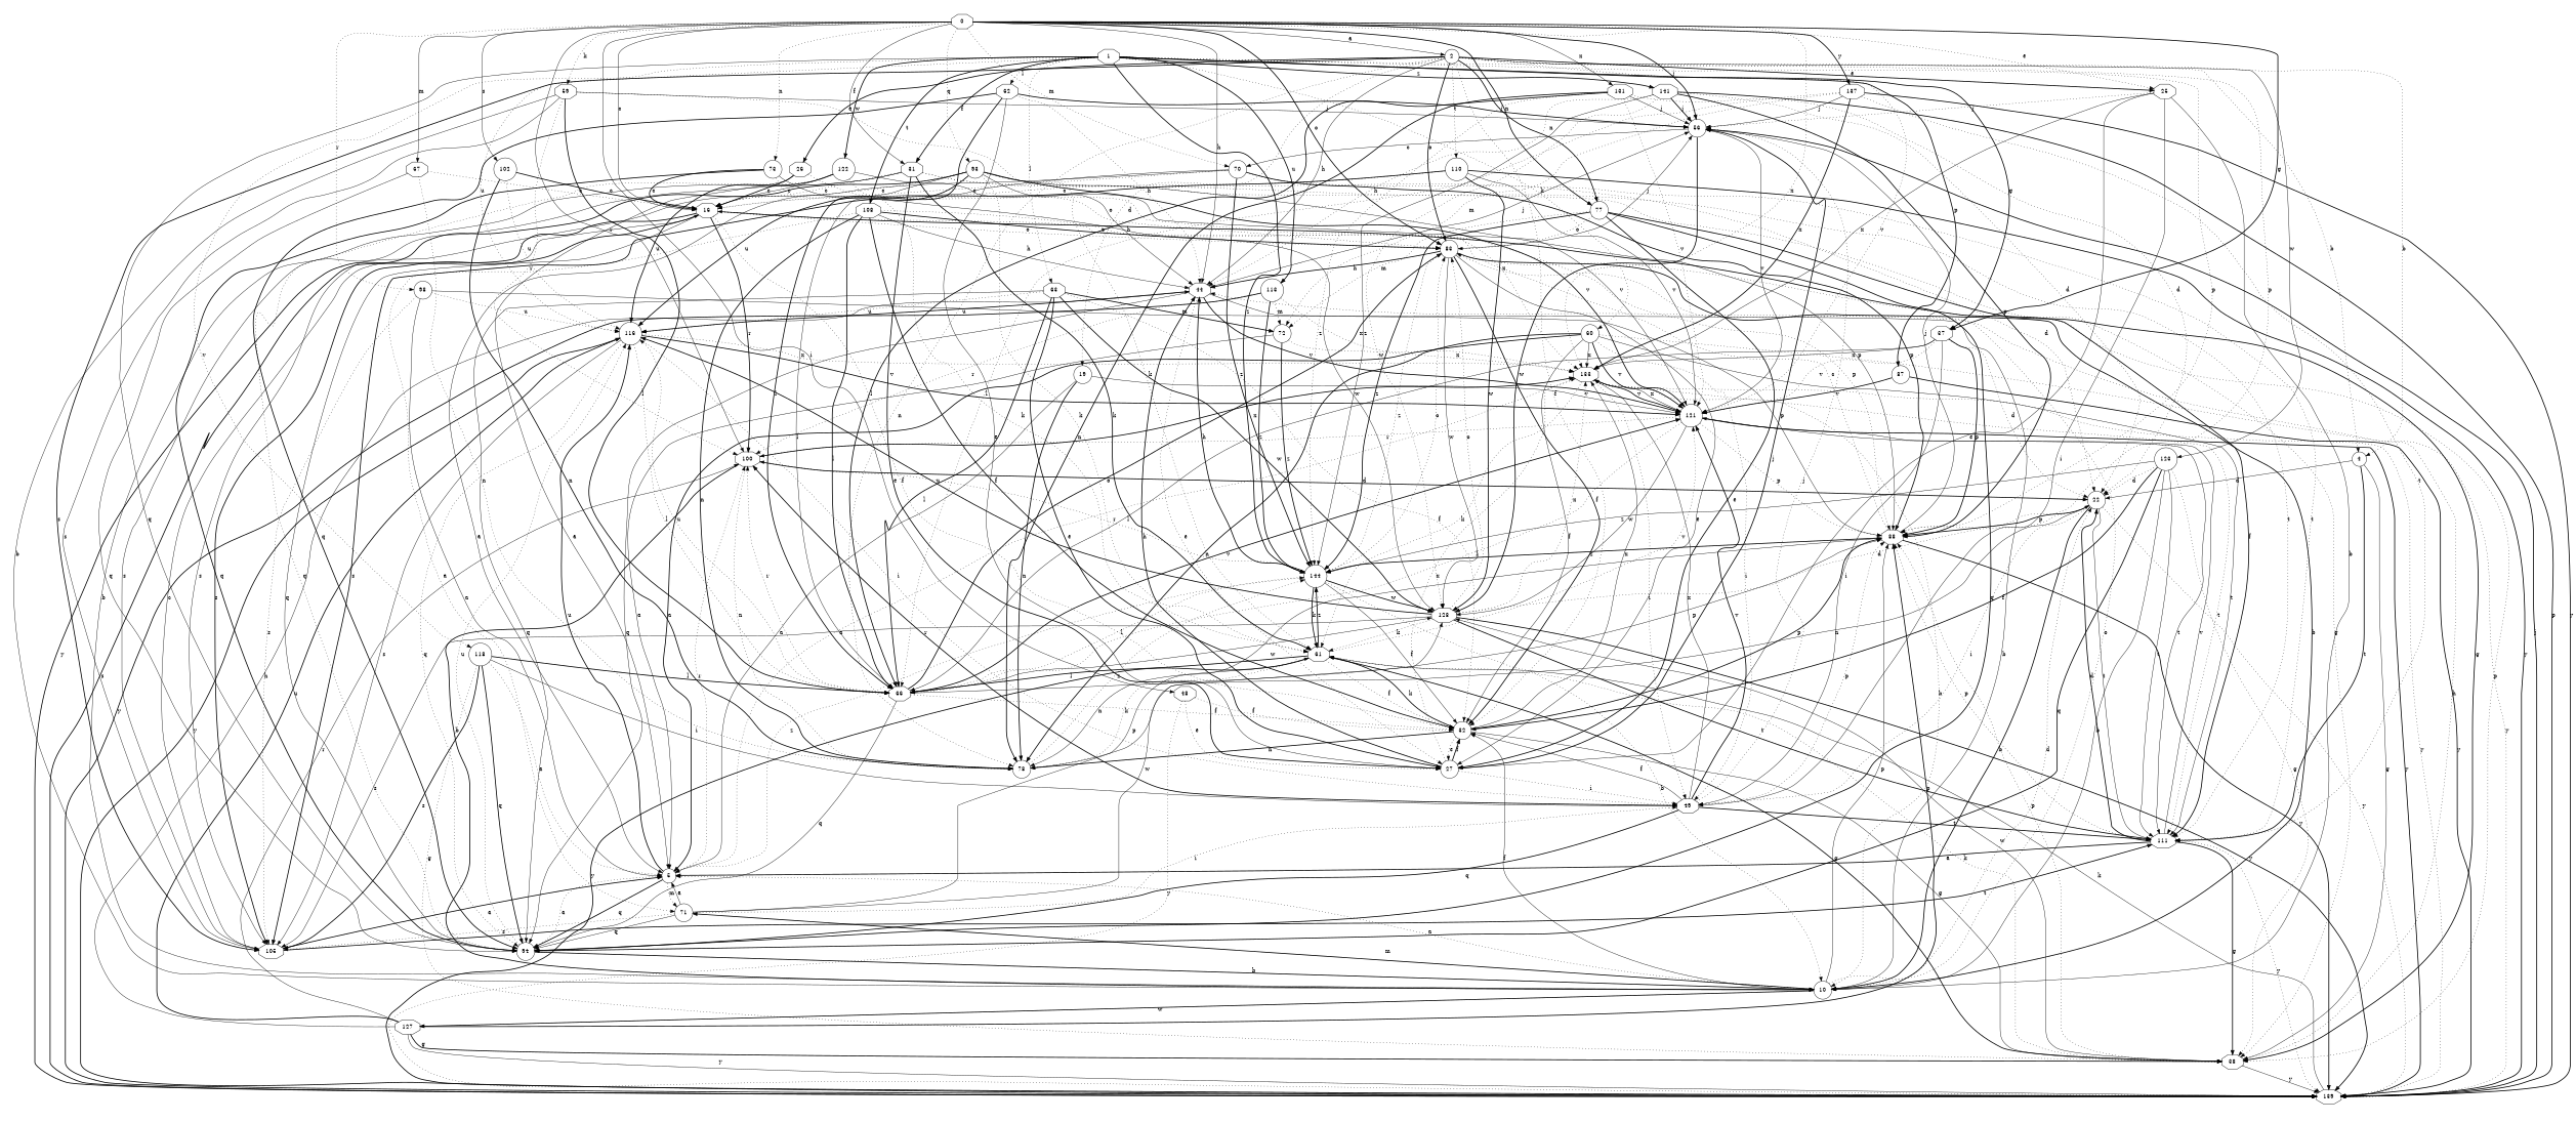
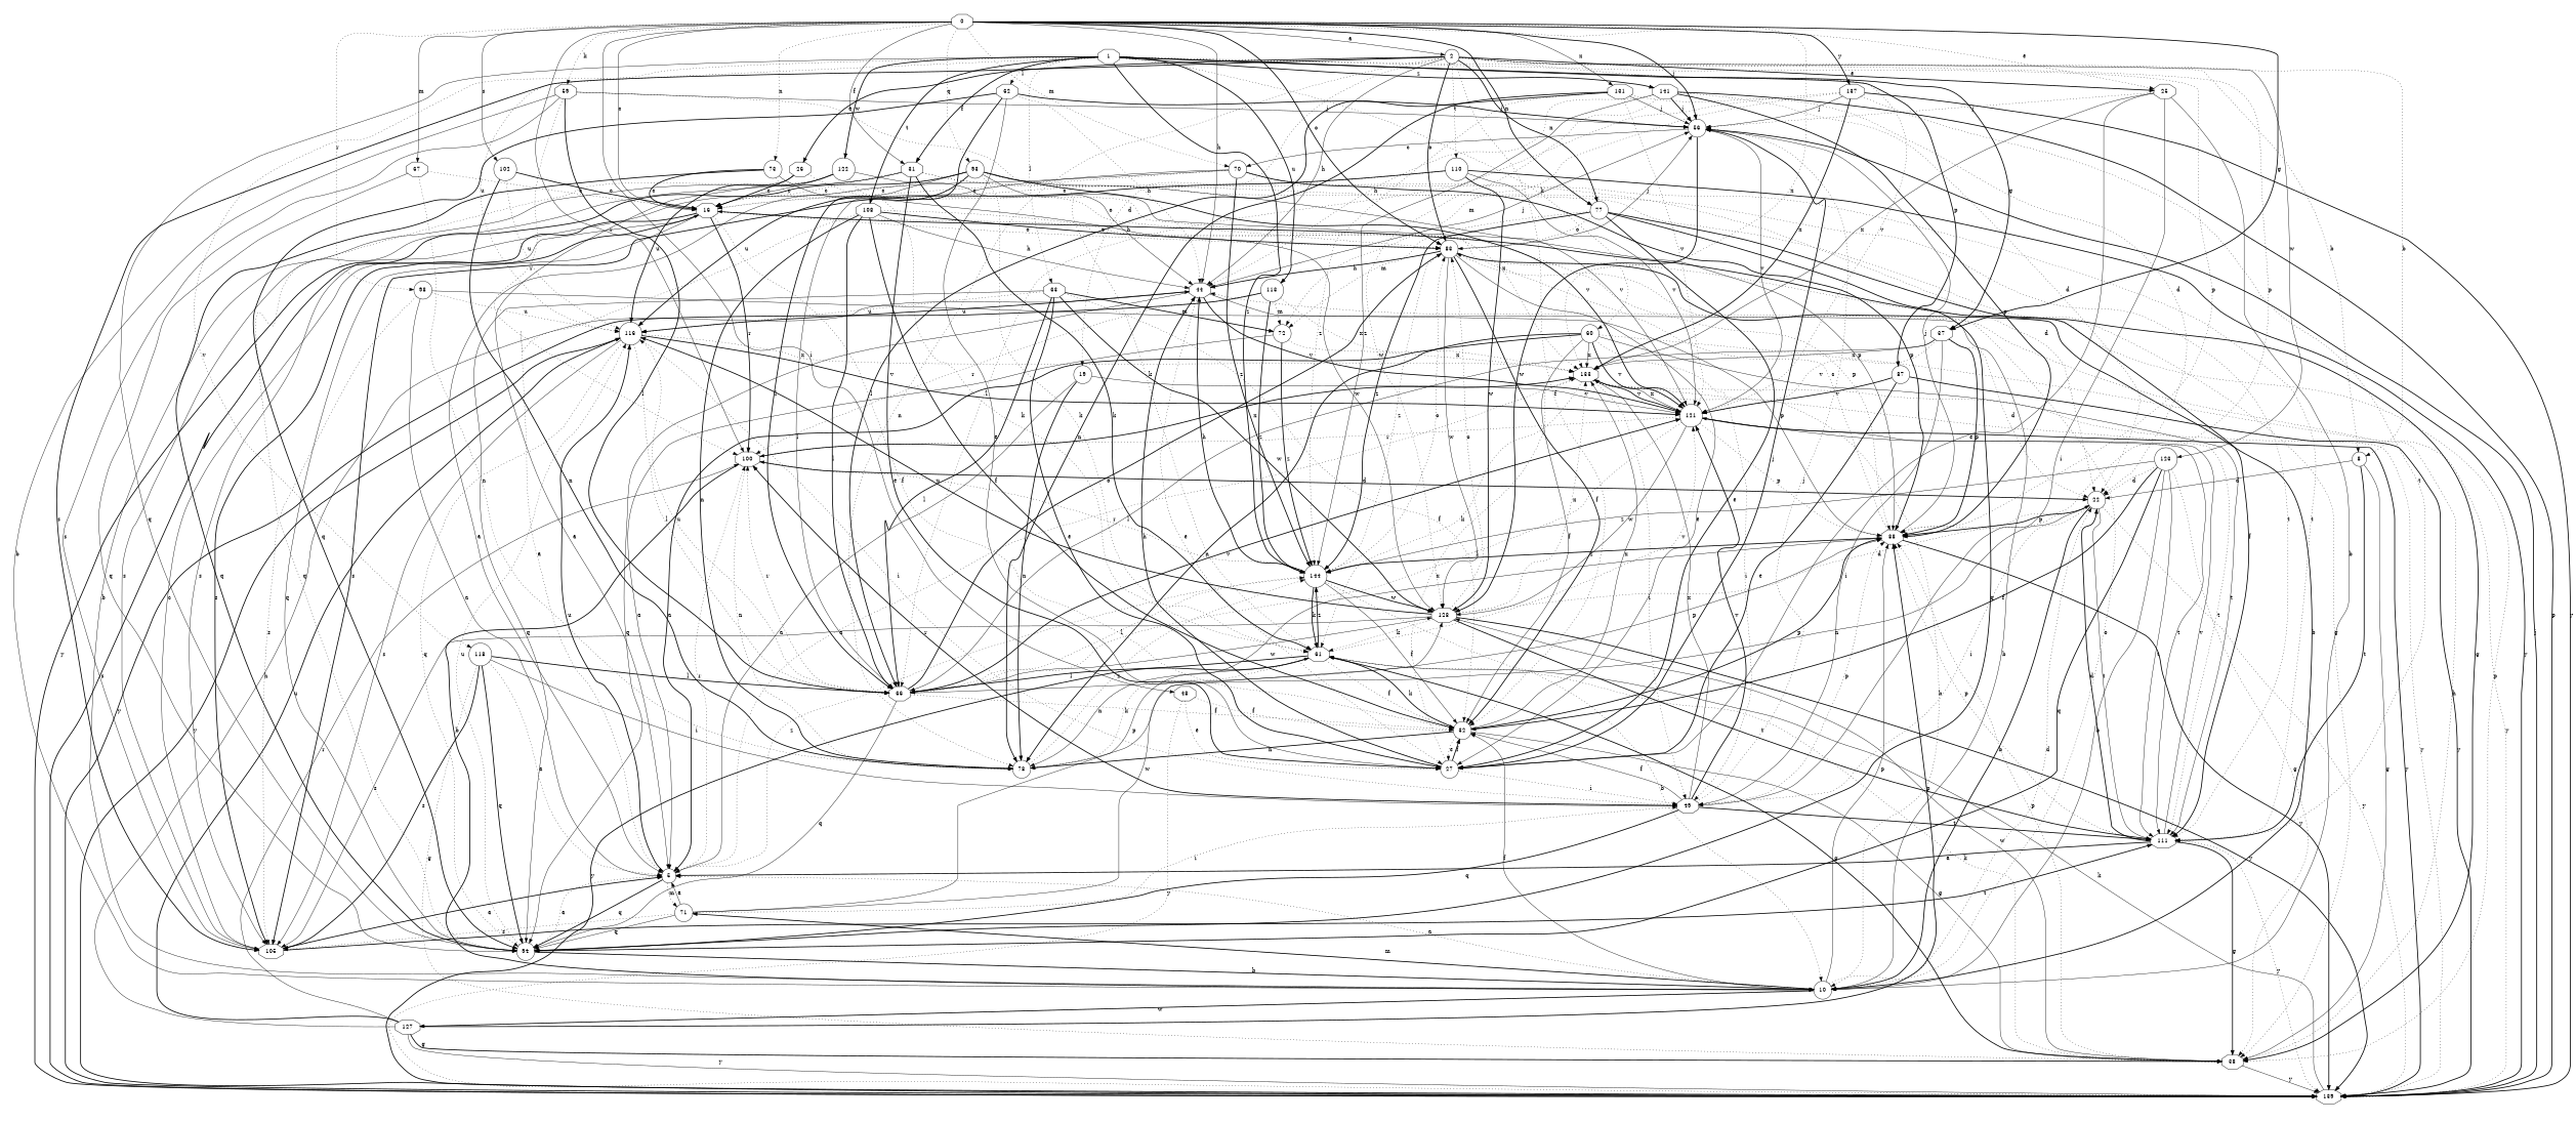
  strict digraph {
    node [shape=circle]
    edge [style=bold]
    2
    0 [shape=octagon]
    16 [shape=octagon]
    25 [shape=octagon]
    31 [shape=octagon]
    37 [shape=octagon]
    44 [shape=octagon]
    48 [shape=octagon]
    56
    59 [shape=octagon]
    67 [shape=octagon]
    70
    73
    77
    83
    93
    98
    100 [shape=octagon]
    102
    131 [shape=octagon]
    133 [shape=octagon]
    137 [shape=octagon]
-   8 [label=4]
+   8
    88 [shape=octagon]
    19
    26 [shape=octagon]
    32
    78
    105 [shape=octagon]
    110
    121
    123
    94
    111 [shape=octagon]
    139 [shape=octagon]
    10
    49 [shape=octagon]
    27
    38 [shape=octagon]
    61 [shape=octagon]
    22
    66 [shape=octagon]
    116
    128 [shape=octagon]
    144
    72
    5
    1 [shape=octagon]
    60
    62 [shape=octagon]
    63 [shape=octagon]
    87
    108 [shape=octagon]
    113
    118
    122
    141 [shape=octagon]
    71
    127 [shape=octagon]
    2 -> 25 [label=e]
    2 -> 44 [label=h style=solid]
    2 -> 77 [label=n]
    2 -> 83 [label=o]
    2 -> 8 [label=b style=dotted]
    2 -> 88 [label=p style=dotted]
    2 -> 19 [label=d style=dotted]
    2 -> 26 [label=e]
    2 -> 32 [label=f style=dotted]
    2 -> 78 [label=n style=dotted]
    2 -> 105 [label=s]
    2 -> 110 [label=t style=dotted]
    2 -> 121 [label=v style=dotted]
    2 -> 123 [label=w style=solid]
    0 -> 2 [label=a style=solid]
    0 -> 16 [label=c style=solid]
    0 -> 25 [label=e style=dotted]
    0 -> 31 [label=f style=solid]
    0 -> 37 [label=g]
    0 -> 44 [label=h style=solid]
    0 -> 48 [label=i style=solid]
    0 -> 56 [label=j]
    0 -> 59 [label=k style=dotted]
    0 -> 67 [label=m style=solid]
    0 -> 70 [label=m style=dotted]
    0 -> 73 [label=n style=dotted]
    0 -> 77 [label=n]
    0 -> 83 [label=o]
    0 -> 93 [label=q style=dotted]
    0 -> 98 [label=r style=dotted]
    0 -> 100 [label=r style=solid]
    0 -> 102 [label=s style=solid]
    0 -> 131 [label=x style=solid]
    0 -> 133 [label=x style=dotted]
    0 -> 137 [label=y]
    16 -> 83 [label=o style=dotted]
    16 -> 100 [label=r]
    16 -> 32 [label=f style=dotted]
    16 -> 105 [label=s]
    16 -> 94 [label=q style=solid]
    16 -> 111 [label=f]
    16 -> 139 [label=s]
    25 -> 56 [label=j style=dotted]
    25 -> 133 [label=x style=solid]
    25 -> 10 [label=b style=solid]
    25 -> 49 [label=i style=solid]
    25 -> 27 [label=e style=solid]
    31 -> 16 [label=c style=dotted]
    31 -> 105 [label=s style=solid]
    31 -> 111 [label=t style=dotted]
    31 -> 10 [label=b style=solid]
    31 -> 27 [label=e]
    31 -> 38 [label=g style=dotted]
    31 -> 61 [label=k]
    37 -> 133 [label=x style=solid]
    37 -> 88 [label=p]
    37 -> 121 [label=v style=dotted]
    37 -> 49 [label=i style=solid]
    37 -> 22 [label=d style=dotted]
    37 -> 66 [label=l style=solid]
    44 -> 56 [label=j style=solid]
    44 -> 121 [label=v]
    44 -> 94 [label=q style=solid]
    44 -> 10 [label=b style=solid]
    44 -> 27 [label=e style=dotted]
    44 -> 116 [label=u]
    48 -> 32 [label=f style=dotted]
    48 -> 139 [label=y style=dotted]
    48 -> 27 [label=e style=dotted]
    56 -> 70 [label=c style=solid]
    56 -> 121 [label=v style=solid]
    56 -> 128 [label=w]
    59 -> 56 [label=j style=solid]
    59 -> 100 [label=r style=dotted]
    59 -> 105 [label=s style=solid]
    59 -> 10 [label=b style=solid]
    59 -> 61 [label=k style=dotted]
    59 -> 66 [label=l]
    67 -> 16 [label=c style=dotted]
    67 -> 78 [label=n style=dotted]
    67 -> 94 [label=q style=solid]
    70 -> 16 [label=c style=dotted]
    70 -> 88 [label=p]
    70 -> 105 [label=s style=solid]
    70 -> 111 [label=t style=dotted]
    70 -> 66 [label=l style=solid]
    70 -> 144 [label=z]
    73 -> 16 [label=c]
    73 -> 94 [label=q]
    73 -> 61 [label=k style=dotted]
    73 -> 128 [label=w style=solid]
    77 -> 83 [label=o style=dotted]
    77 -> 94 [label=q]
    77 -> 27 [label=e]
    77 -> 38 [label=g]
    77 -> 144 [label=z]
    77 -> 72 [label=m style=dotted]
    83 -> 44 [label=h]
    83 -> 56 [label=j style=solid]
    83 -> 32 [label=f]
    83 -> 10 [label=b]
    83 -> 27 [label=e style=solid]
    83 -> 38 [label=p style=dotted]
    83 -> 128 [label=w style=solid]
    83 -> 144 [label=z style=dotted]
    93 -> 16 [label=c style=dotted]
    93 -> 44 [label=h style=solid]
    93 -> 88 [label=p style=solid]
    93 -> 121 [label=v]
    93 -> 139 [label=y]
    93 -> 61 [label=k style=dotted]
    93 -> 22 [label=d style=dotted]
    93 -> 116 [label=u]
    93 -> 5 [label=a style=solid]
    98 -> 88 [label=p style=solid]
    98 -> 105 [label=s style=dotted]
    98 -> 116 [label=u style=dotted]
    98 -> 5 [label=a style=solid]
    100 -> 133 [label=x]
    100 -> 78 [label=n style=dotted]
    100 -> 10 [label=b]
    100 -> 22 [label=d]
    102 -> 16 [label=c]
    102 -> 78 [label=n]
    102 -> 116 [label=u style=dotted]
    131 -> 56 [label=j style=solid]
    131 -> 78 [label=n]
    131 -> 121 [label=v style=dotted]
    131 -> 22 [label=d style=dotted]
    131 -> 66 [label=l]
    131 -> 144 [label=z style=dotted]
    133 -> 121 [label=v]
    133 -> 111 [label=t style=dotted]
    133 -> 139 [label=y style=dotted]
    133 -> 10 [label=b style=dotted]
    133 -> 49 [label=i style=dotted]
    133 -> 61 [label=k style=dotted]
    133 -> 5 [label=a style=dotted]
    137 -> 56 [label=j style=solid]
    137 -> 133 [label=x]
    137 -> 111 [label=t style=dotted]
    137 -> 139 [label=y]
    137 -> 66 [label=l style=dotted]
    137 -> 72 [label=m style=dotted]
    8 -> 111 [label=t]
    8 -> 38 [label=g style=solid]
    8 -> 22 [label=d style=solid]
    88 -> 16 [label=c style=dotted]
    88 -> 56 [label=j style=solid]
    88 -> 139 [label=y]
    88 -> 144 [label=z]
    19 -> 78 [label=n]
    19 -> 121 [label=v style=solid]
    19 -> 5 [label=a style=solid]
    26 -> 16 [label=c]
    26 -> 83 [label=o style=dotted]
    26 -> 5 [label=a style=solid]
    32 -> 133 [label=x style=solid]
    32 -> 88 [label=p]
    32 -> 78 [label=n]
    32 -> 27 [label=e style=dotted]
    32 -> 38 [label=g style=solid]
    32 -> 61 [label=k]
    78 -> 61 [label=k style=dotted]
    78 -> 144 [label=z style=dotted]
    105 -> 16 [label=c style=solid]
    105 -> 111 [label=t]
    105 -> 5 [label=a]
    110 -> 16 [label=c style=dotted]
    110 -> 105 [label=s]
    110 -> 121 [label=v style=solid]
    110 -> 139 [label=y]
    110 -> 128 [label=w]
    121 -> 100 [label=r style=dotted]
    121 -> 133 [label=x style=solid]
    121 -> 88 [label=p style=dotted]
    121 -> 111 [label=t style=solid]
    121 -> 139 [label=y]
    121 -> 66 [label=l style=dotted]
    121 -> 128 [label=w style=solid]
    123 -> 32 [label=f]
    123 -> 94 [label=q]
    123 -> 111 [label=t style=solid]
    123 -> 10 [label=b style=solid]
    123 -> 38 [label=g style=dotted]
    123 -> 22 [label=d style=dotted]
    123 -> 144 [label=z style=solid]
    94 -> 10 [label=b]
    94 -> 116 [label=u style=dotted]
    94 -> 5 [label=a style=dotted]
    111 -> 88 [label=p style=dotted]
    111 -> 121 [label=v style=solid]
    111 -> 139 [label=y style=dotted]
    111 -> 38 [label=g]
    111 -> 22 [label=d]
    111 -> 5 [label=a]
    139 -> 56 [label=j]
    139 -> 61 [label=k style=solid]
    10 -> 83 [label=o style=dotted]
    10 -> 88 [label=p style=solid]
    10 -> 32 [label=f style=solid]
    10 -> 22 [label=d style=dotted]
    10 -> 5 [label=a style=dotted]
    10 -> 71 [label=m]
    10 -> 127 [label=w]
    49 -> 56 [label=j style=dotted]
    49 -> 100 [label=r]
    49 -> 133 [label=x style=solid]
    49 -> 88 [label=p style=dotted]
    49 -> 32 [label=f style=solid]
    49 -> 121 [label=v]
    49 -> 94 [label=q]
    49 -> 111 [label=t]
    27 -> 44 [label=h]
    27 -> 56 [label=j]
    27 -> 133 [label=x style=dotted]
    27 -> 32 [label=f]
    27 -> 49 [label=i style=dotted]
    38 -> 44 [label=h style=dotted]
    38 -> 88 [label=p style=dotted]
    38 -> 139 [label=y style=solid]
    38 -> 61 [label=k style=dotted]
    38 -> 128 [label=w style=solid]
    61 -> 32 [label=f style=dotted]
    61 -> 78 [label=n style=solid]
    61 -> 121 [label=v style=dotted]
    61 -> 139 [label=y]
    61 -> 38 [label=g]
    61 -> 66 [label=l]
    61 -> 144 [label=z]
    22 -> 88 [label=p]
    22 -> 78 [label=n style=solid]
    22 -> 111 [label=t style=solid]
    22 -> 139 [label=y style=dotted]
    22 -> 10 [label=b]
    22 -> 49 [label=i style=dotted]
    66 -> 83 [label=o]
    66 -> 100 [label=r style=dotted]
    66 -> 88 [label=p style=solid]
    66 -> 32 [label=f style=dotted]
    66 -> 121 [label=v]
    66 -> 94 [label=q style=solid]
    66 -> 116 [label=u style=dotted]
    66 -> 128 [label=w style=solid]
    116 -> 133 [label=x style=dotted]
    116 -> 105 [label=s style=solid]
    116 -> 121 [label=v]
    116 -> 94 [label=q style=dotted]
    116 -> 139 [label=y]
    116 -> 49 [label=i style=dotted]
    116 -> 66 [label=l style=dotted]
    128 -> 83 [label=o style=dotted]
    128 -> 133 [label=x style=dotted]
    128 -> 105 [label=s style=solid]
    128 -> 111 [label=t]
    128 -> 139 [label=y]
    128 -> 61 [label=k style=dotted]
    128 -> 22 [label=d style=dotted]
    128 -> 116 [label=u]
    144 -> 44 [label=h]
    144 -> 83 [label=o style=dotted]
    144 -> 100 [label=r style=dotted]
    144 -> 32 [label=f style=solid]
    144 -> 10 [label=b style=dotted]
    144 -> 61 [label=k]
    144 -> 66 [label=l style=dotted]
    144 -> 128 [label=w]
    72 -> 133 [label=x style=dotted]
    72 -> 144 [label=z]
    72 -> 5 [label=a style=solid]
    5 -> 100 [label=r style=dotted]
    5 -> 94 [label=q]
    5 -> 116 [label=u]
    5 -> 144 [label=z style=dotted]
    5 -> 71 [label=m style=dotted]
    1 -> 31 [label=f]
    1 -> 37 [label=g]
    1 -> 8 [label=b style=dotted]
    1 -> 88 [label=p style=dotted]
    1 -> 94 [label=q style=solid]
    1 -> 116 [label=u style=dotted]
    1 -> 144 [label=z]
    1 -> 60 [label=k style=dotted]
    1 -> 62 [label=l style=dotted]
    1 -> 63 [label=l style=dotted]
    1 -> 87 [label=p]
    1 -> 108 [label=t]
    1 -> 113 [label=u]
    1 -> 118 [label=v style=dotted]
    1 -> 122 [label=w]
    1 -> 141 [label=z]
    60 -> 133 [label=x style=solid]
    60 -> 32 [label=f style=solid]
    60 -> 78 [label=n]
    60 -> 121 [label=v]
    60 -> 111 [label=t style=solid]
    60 -> 139 [label=y style=dotted]
    60 -> 49 [label=i style=dotted]
    60 -> 5 [label=a]
    62 -> 44 [label=h style=dotted]
    62 -> 56 [label=j]
    62 -> 94 [label=q]
    62 -> 27 [label=e style=solid]
    62 -> 66 [label=l]
    63 -> 32 [label=f style=dotted]
    63 -> 94 [label=q style=solid]
    63 -> 27 [label=e]
    63 -> 66 [label=l]
    63 -> 116 [label=u style=dotted]
    63 -> 128 [label=w]
    63 -> 72 [label=m]
    87 -> 121 [label=v]
    87 -> 139 [label=y]
+   87 -> 27 [label=e]
    108 -> 44 [label=h style=solid]
    108 -> 83 [label=o]
    108 -> 88 [label=p style=dotted]
    108 -> 32 [label=f]
    108 -> 78 [label=n]
    108 -> 66 [label=l]
-   108 -> 71 [label=a style=dotted]
+   108 -> 5 [label=a style=dotted]
    113 -> 100 [label=r style=dotted]
    113 -> 133 [label=x style=dotted]
    113 -> 139 [label=y]
    113 -> 144 [label=z]
    113 -> 72 [label=m style=dotted]
    118 -> 105 [label=s]
    118 -> 94 [label=q]
    118 -> 49 [label=i style=solid]
    118 -> 38 [label=g style=dotted]
    118 -> 66 [label=l]
    118 -> 5 [label=a style=dotted]
    122 -> 16 [label=c style=solid]
    122 -> 133 [label=x style=dotted]
    122 -> 121 [label=v style=solid]
    122 -> 94 [label=q style=dotted]
    122 -> 116 [label=u]
    141 -> 44 [label=h style=dotted]
    141 -> 56 [label=j]
    141 -> 88 [label=p]
    141 -> 139 [label=p]
    141 -> 22 [label=d style=dotted]
    141 -> 128 [label=w style=dotted]
    141 -> 144 [label=z style=solid]
    71 -> 88 [label=p style=solid]
    71 -> 105 [label=s style=dotted]
    71 -> 94 [label=q style=solid]
    71 -> 49 [label=i style=dotted]
    71 -> 128 [label=w style=solid]
    71 -> 5 [label=a style=solid]
    127 -> 44 [label=h style=solid]
    127 -> 100 [label=r style=solid]
    127 -> 88 [label=p]
    127 -> 139 [label=y style=solid]
    127 -> 38 [label=g]
    127 -> 116 [label=u]
  }
